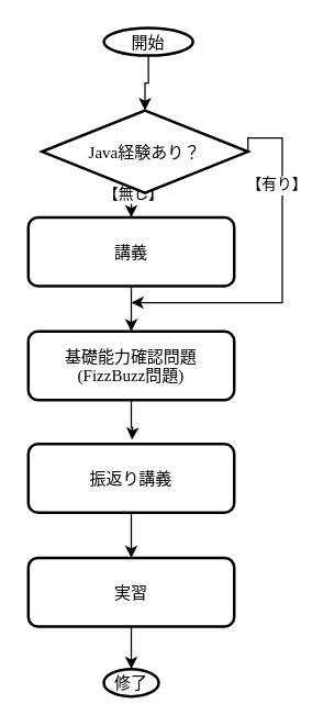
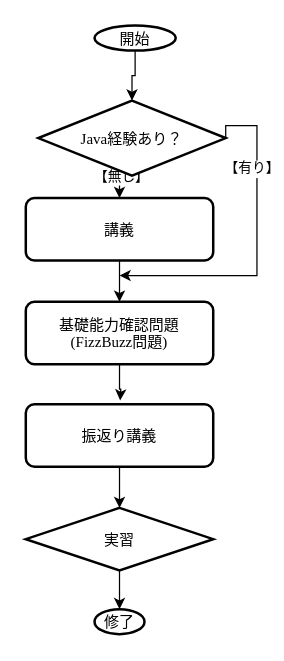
  <mxCell id="0" />
  <mxCell id="1" parent="0" />
  <mxCell id="2" value="" style="edgeStyle=orthogonalEdgeStyle;rounded=0;orthogonalLoop=1;jettySize=auto;exitX=0.5;exitY=1;exitDx=0;exitDy=0;exitPerimeter=0;entryX=0.5;entryY=0;entryDx=0;entryDy=0;entryPerimeter=0;fontFamily=Yu Gothic UI;" edge="1" parent="1" source="3" target="7"><mxGeometry relative="1" as="geometry" /></mxCell>
  <mxCell id="3" value="開始" style="strokeWidth=2;shape=mxgraph.flowchart.start_2;fontFamily=Yu Gothic UI;" vertex="1" parent="1"><mxGeometry x="75" y="20" width="65" height="20" as="geometry" /></mxCell>
  <mxCell id="4" value="" style="edgeStyle=orthogonalEdgeStyle;rounded=0;orthogonalLoop=1;jettySize=auto;exitX=1;exitY=0.5;exitDx=0;exitDy=0;exitPerimeter=0;fontFamily=Yu Gothic UI;" edge="1" parent="1" source="7"><mxGeometry relative="1" as="geometry"><mxPoint x="95" y="220" as="targetPoint" /><Array as="points"><mxPoint x="205" y="100" /><mxPoint x="205" y="220" /></Array></mxGeometry></mxCell>
  <mxCell id="5" value="【有り】" style="edgeLabel;align=center;verticalAlign=middle;resizable=0;points=[];fontFamily=Yu Gothic UI;" connectable="0" vertex="1" parent="4"><mxGeometry x="-0.453" y="-4" relative="1" as="geometry"><mxPoint y="-4" as="offset" /></mxGeometry></mxCell>
  <mxCell id="6" value="【無し】" style="edgeStyle=orthogonalEdgeStyle;rounded=0;orthogonalLoop=1;jettySize=auto;entryX=0.5;entryY=0;entryDx=0;entryDy=0;exitX=0.5;exitY=1;exitDx=0;exitDy=0;exitPerimeter=0;fontFamily=Yu Gothic UI;" edge="1" parent="1" source="7" target="12"><mxGeometry x="-0.412" relative="1" as="geometry"><mxPoint x="95" y="107" as="sourcePoint" /><mxPoint x="95" y="204" as="targetPoint" /><mxPoint as="offset" /></mxGeometry></mxCell>
  <mxCell id="7" value="Java経験あり？" style="strokeWidth=2;shape=mxgraph.flowchart.decision;fontFamily=Yu Gothic UI;" vertex="1" parent="1"><mxGeometry x="30" y="80" width="150" height="60" as="geometry" /></mxCell>
  <mxCell id="8" value="" style="edgeStyle=orthogonalEdgeStyle;rounded=0;orthogonalLoop=1;jettySize=auto;fontFamily=Yu Gothic UI;" edge="1" parent="1" source="9"><mxGeometry relative="1" as="geometry"><mxPoint x="95" y="280" as="sourcePoint" /><mxPoint x="95.5" y="320" as="targetPoint" /></mxGeometry></mxCell>
  <mxCell id="9" value="基礎能力確認問題&#10;(FizzBuzz問題)" style="rounded=1;absoluteArcSize=1;arcSize=14;strokeWidth=2;fontFamily=Yu Gothic UI;" vertex="1" parent="1"><mxGeometry x="20" y="241" width="150" height="50" as="geometry" /></mxCell>
  <mxCell id="10" value="" style="edgeStyle=orthogonalEdgeStyle;rounded=0;orthogonalLoop=1;jettySize=auto;fontFamily=Yu Gothic UI;exitX=0.5;exitY=1;exitDx=0;exitDy=0;" edge="1" parent="1" source="16" target="14"><mxGeometry relative="1" as="geometry" /></mxCell>
  <mxCell id="11" style="edgeStyle=orthogonalEdgeStyle;rounded=0;orthogonalLoop=1;jettySize=auto;html=1;exitX=0.5;exitY=1;exitDx=0;exitDy=0;entryX=0.5;entryY=0;entryDx=0;entryDy=0;" edge="1" parent="1" source="12" target="9"><mxGeometry relative="1" as="geometry" /></mxCell>
  <mxCell id="12" value="講義" style="rounded=1;absoluteArcSize=1;arcSize=14;strokeWidth=2;fontFamily=Yu Gothic UI;" vertex="1" parent="1"><mxGeometry x="20" y="158" width="150" height="50" as="geometry" /></mxCell>
  <mxCell id="13" value="" style="edgeStyle=orthogonalEdgeStyle;rounded=0;orthogonalLoop=1;jettySize=auto;exitX=0.5;exitY=1;exitDx=0;exitDy=0;entryX=0.5;entryY=0;entryDx=0;entryDy=0;entryPerimeter=0;fontFamily=Yu Gothic UI;" edge="1" parent="1" source="14" target="15"><mxGeometry relative="1" as="geometry"><mxPoint x="95" y="515" as="targetPoint" /></mxGeometry></mxCell>
- <mxCell id="14" value="実習" style="rounded=1;absoluteArcSize=1;arcSize=14;strokeWidth=2;fontFamily=Yu Gothic UI;" vertex="1" parent="1"><mxGeometry x="20" y="406" width="150" height="50" as="geometry" /></mxCell>
+ <mxCell id="14" value="実習" style="rhombus;absoluteArcSize=1;arcSize=14;strokeWidth=2;fontFamily=Yu Gothic UI;" vertex="1" parent="1"><mxGeometry x="20" y="406" width="150" height="50" as="geometry" /></mxCell>
  <mxCell id="15" value="修了" style="strokeWidth=2;shape=mxgraph.flowchart.start_2;fontFamily=Yu Gothic UI;" vertex="1" parent="1"><mxGeometry x="75" y="487" width="40" height="20" as="geometry" /></mxCell>
  <mxCell id="16" value="振返り講義" style="rounded=1;absoluteArcSize=1;arcSize=14;strokeWidth=2;fontFamily=Yu Gothic UI;" vertex="1" parent="1"><mxGeometry x="20" y="323" width="150" height="50" as="geometry" /></mxCell>
